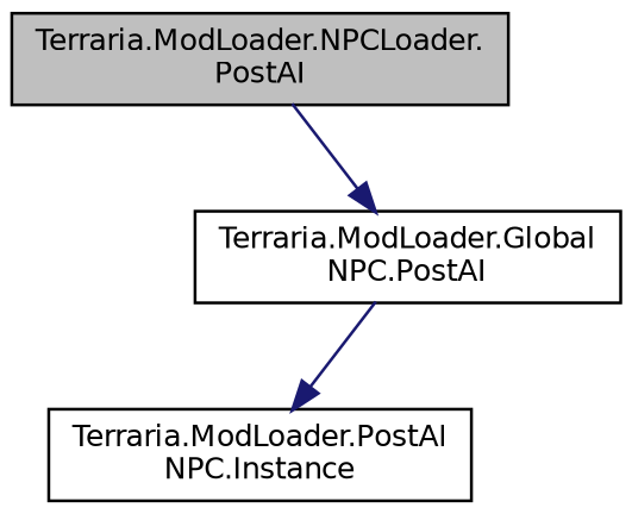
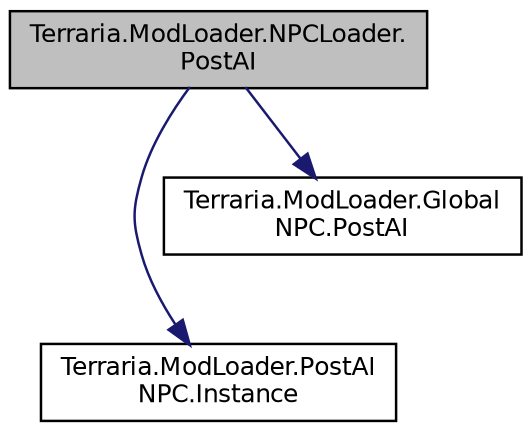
  digraph {
    rankdir=TB
    node [color=black fillcolor=white fontname=Helvetica fontsize=10 shape=record style=filled]
    edge [color=midnightblue fontname=Helvetica fontsize=10 labelfontname=Helvetica labelfontsize=10 style=solid]
    n1 [fillcolor=grey75 fontcolor=black height=0.2 label="Terraria.ModLoader.NPCLoader.\lPostAI" width=0.4]
    n2 [height=0.2 label="Terraria.ModLoader.PostAI\lNPC.Instance" width=0.4]
    n3 [height=0.2 label="Terraria.ModLoader.Global\lNPC.PostAI" width=0.4]
-   n3 -> n2
+   n1 -> n2
    n1 -> n3
  }
